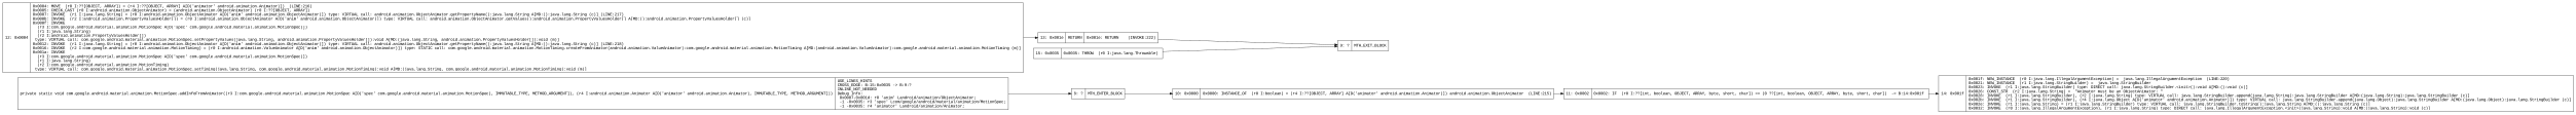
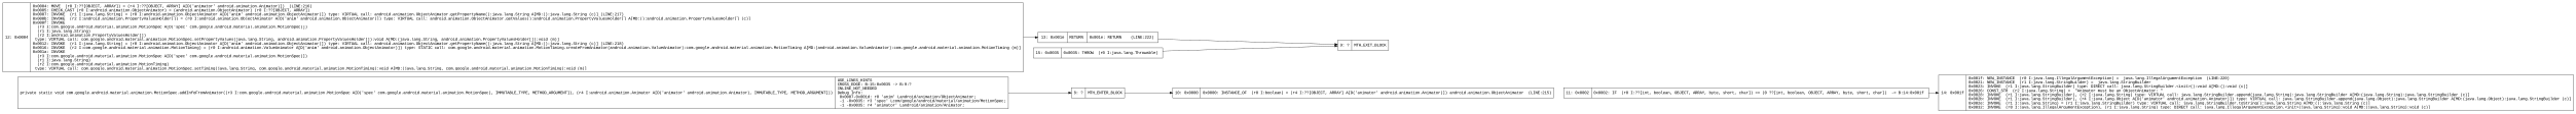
  digraph {
    fontname="Liberation Mono"
    rankdir=LR
    node [fontname="Liberation Mono" shape=record]
    edge [fontname="Liberation Mono"]
    n1 [label="{8\:\ ?|MTH_ENTER_BLOCK\l}"]
    n2 [label="{10\:\ 0x0000|0x0000: INSTANCE_OF  (r0 I:boolean) = (r4 I:??[OBJECT, ARRAY] A[D('animator' android.animation.Animator)]) android.animation.ObjectAnimator  (LINE:215)\l}"]
    n3 [label="{11\:\ 0x0002|0x0002: IF  (r0 I:??[int, boolean, OBJECT, ARRAY, byte, short, char]) == (0 ??[int, boolean, OBJECT, ARRAY, byte, short, char])  \-\> B:14:0x001f \l}"]
    n4 [label="{14\:\ 0x001f|0x001f: NEW_INSTANCE  (r0 I:java.lang.IllegalArgumentException) =  java.lang.IllegalArgumentException  (LINE:220)\l0x0021: NEW_INSTANCE  (r1 I:java.lang.StringBuilder) =  java.lang.StringBuilder \l0x0023: INVOKE  (r1 I:java.lang.StringBuilder) type: DIRECT call: java.lang.StringBuilder.\<init\>():void A[MD:():void (c)]\l0x0026: CONST_STR  (r2 I:java.lang.String) =  \"Animator must be an ObjectAnimator: \" \l0x0028: INVOKE  (r1 I:java.lang.StringBuilder), (r2 I:java.lang.String) type: VIRTUAL call: java.lang.StringBuilder.append(java.lang.String):java.lang.StringBuilder A[MD:(java.lang.String):java.lang.StringBuilder (c)]\l0x002b: INVOKE  (r1 I:java.lang.StringBuilder), (r4 I:java.lang.Object A[D('animator' android.animation.Animator)]) type: VIRTUAL call: java.lang.StringBuilder.append(java.lang.Object):java.lang.StringBuilder A[MD:(java.lang.Object):java.lang.StringBuilder (c)]\l0x002e: INVOKE  (r1 I:java.lang.String) = (r1 I:java.lang.StringBuilder) type: VIRTUAL call: java.lang.StringBuilder.toString():java.lang.String A[MD:():java.lang.String (c)]\l0x0032: INVOKE  (r0 I:java.lang.IllegalArgumentException), (r1 I:java.lang.String) type: DIRECT call: java.lang.IllegalArgumentException.\<init\>(java.lang.String):void A[MD:(java.lang.String):void (c)]\l}"]
    n5 [label="{12\:\ 0x0004|0x0004: MOVE  (r0 I:??[OBJECT, ARRAY]) = (r4 I:??[OBJECT, ARRAY] A[D('animator' android.animation.Animator)])  (LINE:216)\l0x0005: CHECK_CAST (r0 I:android.animation.ObjectAnimator) = (android.animation.ObjectAnimator) (r0 I:??[OBJECT, ARRAY]) \l0x0007: INVOKE  (r1 I:java.lang.String) = (r0 I:android.animation.ObjectAnimator A[D('anim' android.animation.ObjectAnimator)]) type: VIRTUAL call: android.animation.ObjectAnimator.getPropertyName():java.lang.String A[MD:():java.lang.String (c)] (LINE:217)\l0x000b: INVOKE  (r2 I:android.animation.PropertyValuesHolder[]) = (r0 I:android.animation.ObjectAnimator A[D('anim' android.animation.ObjectAnimator)]) type: VIRTUAL call: android.animation.ObjectAnimator.getValues():android.animation.PropertyValuesHolder[] A[MD:():android.animation.PropertyValuesHolder[] (c)]\l0x000f: INVOKE  \l  (r3 I:com.google.android.material.animation.MotionSpec A[D('spec' com.google.android.material.animation.MotionSpec)])\l  (r1 I:java.lang.String)\l  (r2 I:android.animation.PropertyValuesHolder[])\l type: VIRTUAL call: com.google.android.material.animation.MotionSpec.setPropertyValues(java.lang.String, android.animation.PropertyValuesHolder[]):void A[MD:(java.lang.String, android.animation.PropertyValuesHolder[]):void (m)]\l0x0012: INVOKE  (r1 I:java.lang.String) = (r0 I:android.animation.ObjectAnimator A[D('anim' android.animation.ObjectAnimator)]) type: VIRTUAL call: android.animation.ObjectAnimator.getPropertyName():java.lang.String A[MD:():java.lang.String (c)] (LINE:218)\l0x0016: INVOKE  (r2 I:com.google.android.material.animation.MotionTiming) = (r0 I:android.animation.ValueAnimator A[D('anim' android.animation.ObjectAnimator)]) type: STATIC call: com.google.android.material.animation.MotionTiming.createFromAnimator(android.animation.ValueAnimator):com.google.android.material.animation.MotionTiming A[MD:(android.animation.ValueAnimator):com.google.android.material.animation.MotionTiming (m)]\l0x001a: INVOKE  \l  (r3 I:com.google.android.material.animation.MotionSpec A[D('spec' com.google.android.material.animation.MotionSpec)])\l  (r1 I:java.lang.String)\l  (r2 I:com.google.android.material.animation.MotionTiming)\l type: VIRTUAL call: com.google.android.material.animation.MotionSpec.setTiming(java.lang.String, com.google.android.material.animation.MotionTiming):void A[MD:(java.lang.String, com.google.android.material.animation.MotionTiming):void (m)]\l}"]
-   n6 [label="{13\:\ 0x001e|RETURN\l|0x001e: RETURN    (INVOKE:222)\l}"]
+   n6 [label="{13\:\ 0x001e|RETURN\l|0x001e: RETURN    (LINE:222)\l}"]
    n7 [label="{9\:\ ?|MTH_EXIT_BLOCK\l}"]
    n8 [label="{15\:\ 0x0035|0x0035: THROW  (r0 I:java.lang.Throwable) \l}"]
    n9 [label="{private static void com.google.android.material.animation.MotionSpec.addInfoFromAnimator((r3 I:com.google.android.material.animation.MotionSpec A[D('spec' com.google.android.material.animation.MotionSpec), IMMUTABLE_TYPE, METHOD_ARGUMENT]), (r4 I:android.animation.Animator A[D('animator' android.animation.Animator), IMMUTABLE_TYPE, METHOD_ARGUMENT]))  | USE_LINES_HINTS\lCROSS_EDGE: B:15:0x0035 \-\> B:9:?\lINLINE_NOT_NEEDED\lDebug Info:\l  0x0007\-0x001d: r0 'anim' Landroid\/animation\/ObjectAnimator;\l  \-1 \-0x0035: r3 'spec' Lcom\/google\/android\/material\/animation\/MotionSpec;\l  \-1 \-0x0035: r4 'animator' Landroid\/animation\/Animator;\l}"]
    n1 -> n2
-   n2 -> n3
    n3 -> n4
    n5 -> n6
    n6 -> n7
    n8 -> n7
    n9 -> n1
  }
